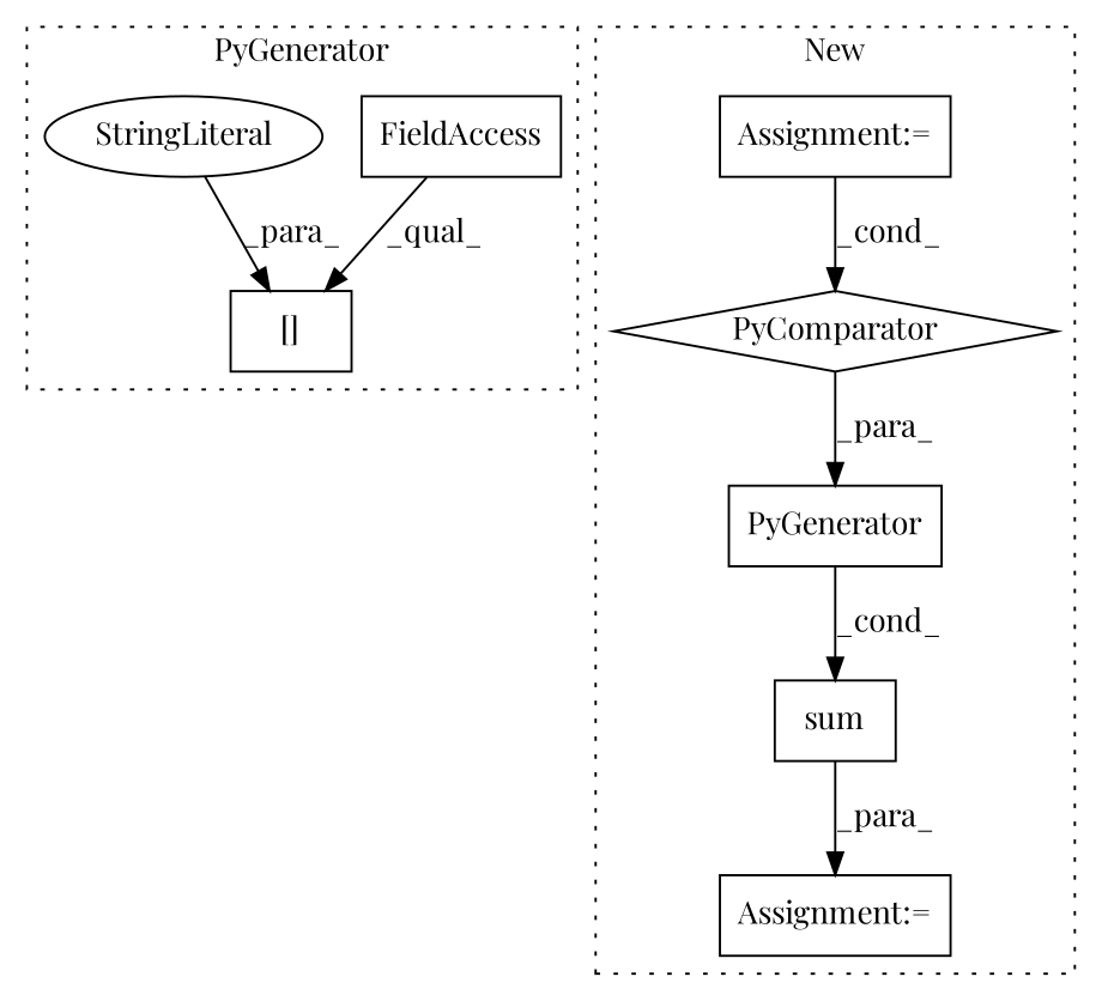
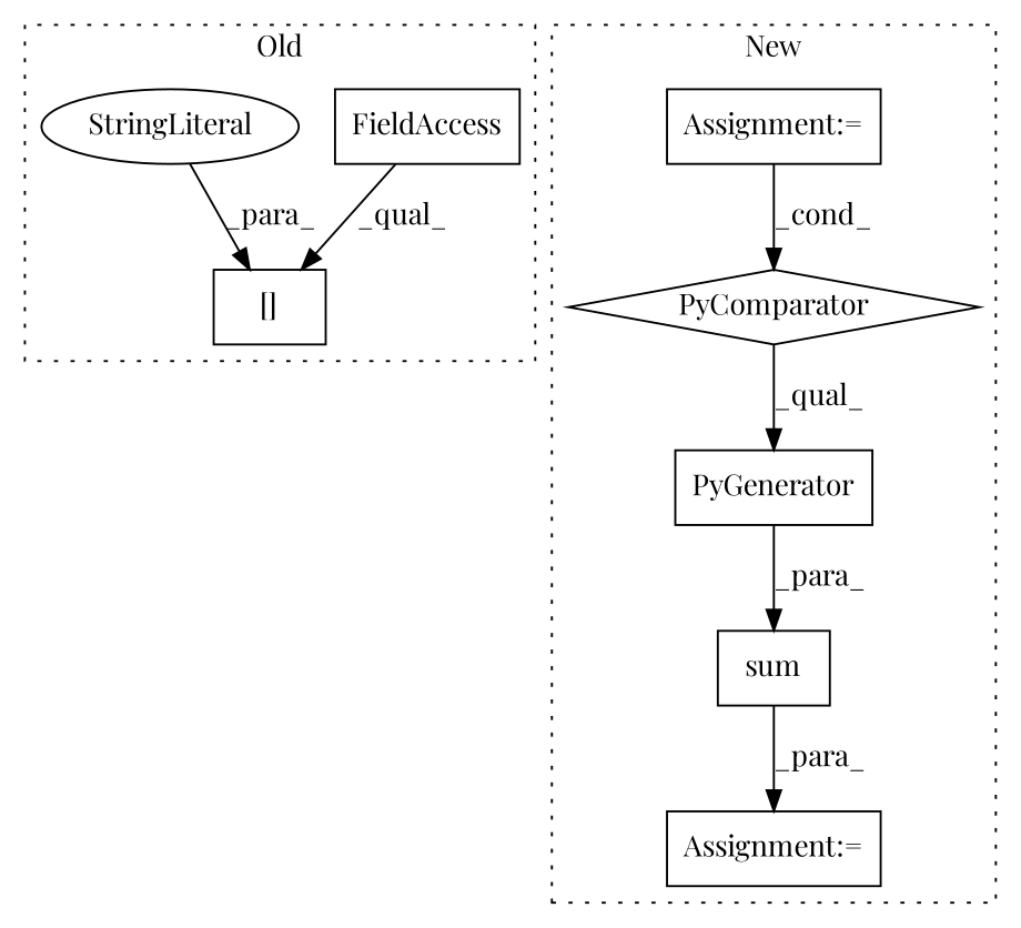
  digraph {
    fontname="Playfair Display"
    node [a=7 fontname="Playfair Display" l=26 s=8676 shape=box]
    edge [fontname="Playfair Display"]
    n1 [a=2 l="19,1" label="[]" s="8029,8076"]
    n2 [a=22 l=18 label=FieldAccess s=8029]
    n3 [a=45 l=28 label=StringLiteral s=8048 shape=ellipse]
    n4 [a=32 l="15,-3" label=sum s="8584,8708"]
    n5 [l=1 label="Assignment:=" s=8563]
    n6 [label="Assignment:="]
    n7 [a=113 label=PyComparator shape=diamond]
    n8 [a=107 l=109 label=PyGenerator s=8599]
    subgraph cluster_1 {
-     label=PyGenerator
+     label=Old
      style=dotted
      n1
      n2
      n3
    }
    subgraph cluster_2 {
      label=New
      style=dotted
      n4
      n5
      n6
      n7
      n8
    }
    n2 -> n1 [label=_qual_]
    n3 -> n1 [label=_para_]
    n4 -> n5 [label=_para_]
    n6 -> n7 [label=_cond_]
-   n7 -> n8 [label=_para_]
-   n8 -> n4 [label=_cond_]
+   n7 -> n8 [label=_qual_]
+   n8 -> n4 [label=_para_]
  }
